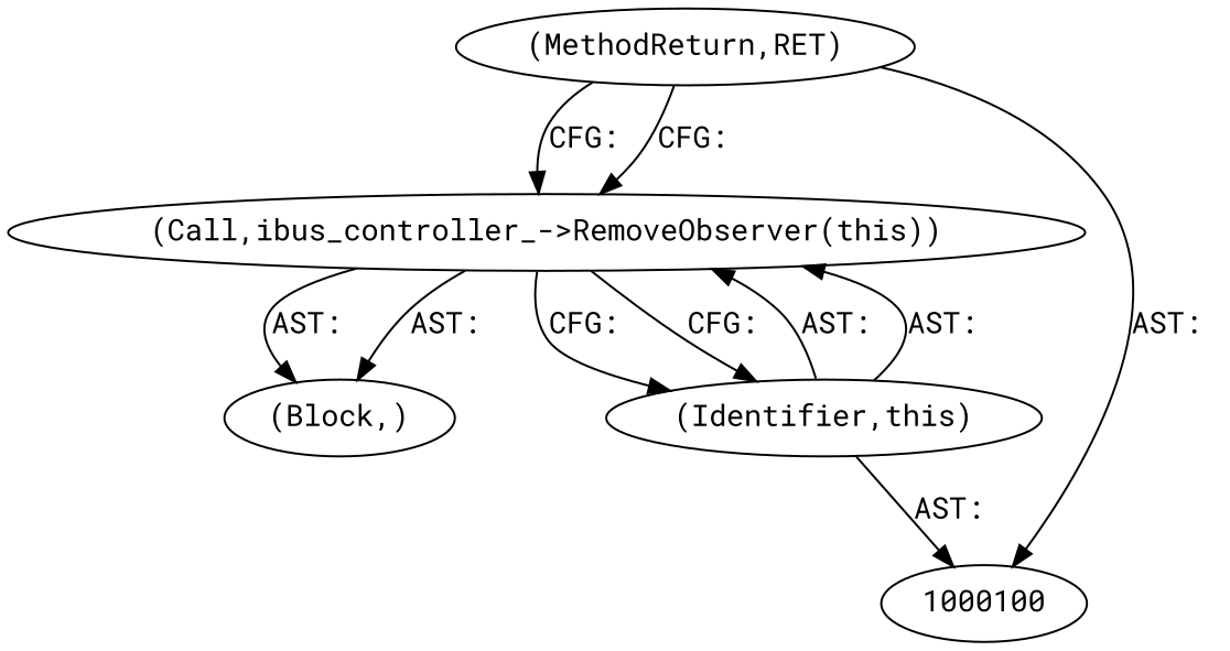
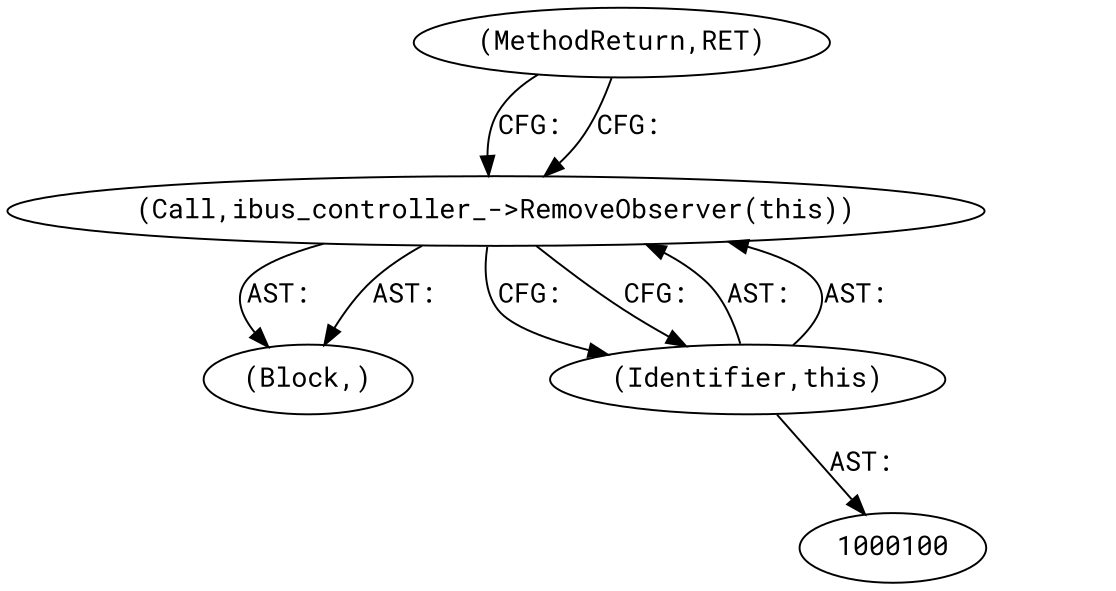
  digraph {
    fontname="Roboto Mono"
    node [fontname="Roboto Mono"]
    edge [fontname="Roboto Mono"]
    n1 [label="(MethodReturn,RET)"]
    n2 [label="(Call,ibus_controller_->RemoveObserver(this))"]
    1000100
    n4 [label="(Block,)"]
    n5 [label="(Identifier,this)"]
    n1 -> n2 [label="CFG: "]
    n1 -> n2 [label="CFG: "]
-   n1 -> 1000100 [label="AST: "]
    n2 -> n4 [label="AST: "]
    n2 -> n4 [label="AST: "]
    n2 -> n5 [label="CFG: "]
    n2 -> n5 [label="CFG: "]
    n5 -> n2 [label="AST: "]
    n5 -> n2 [label="AST: "]
    n5 -> 1000100 [label="AST: "]
  }
